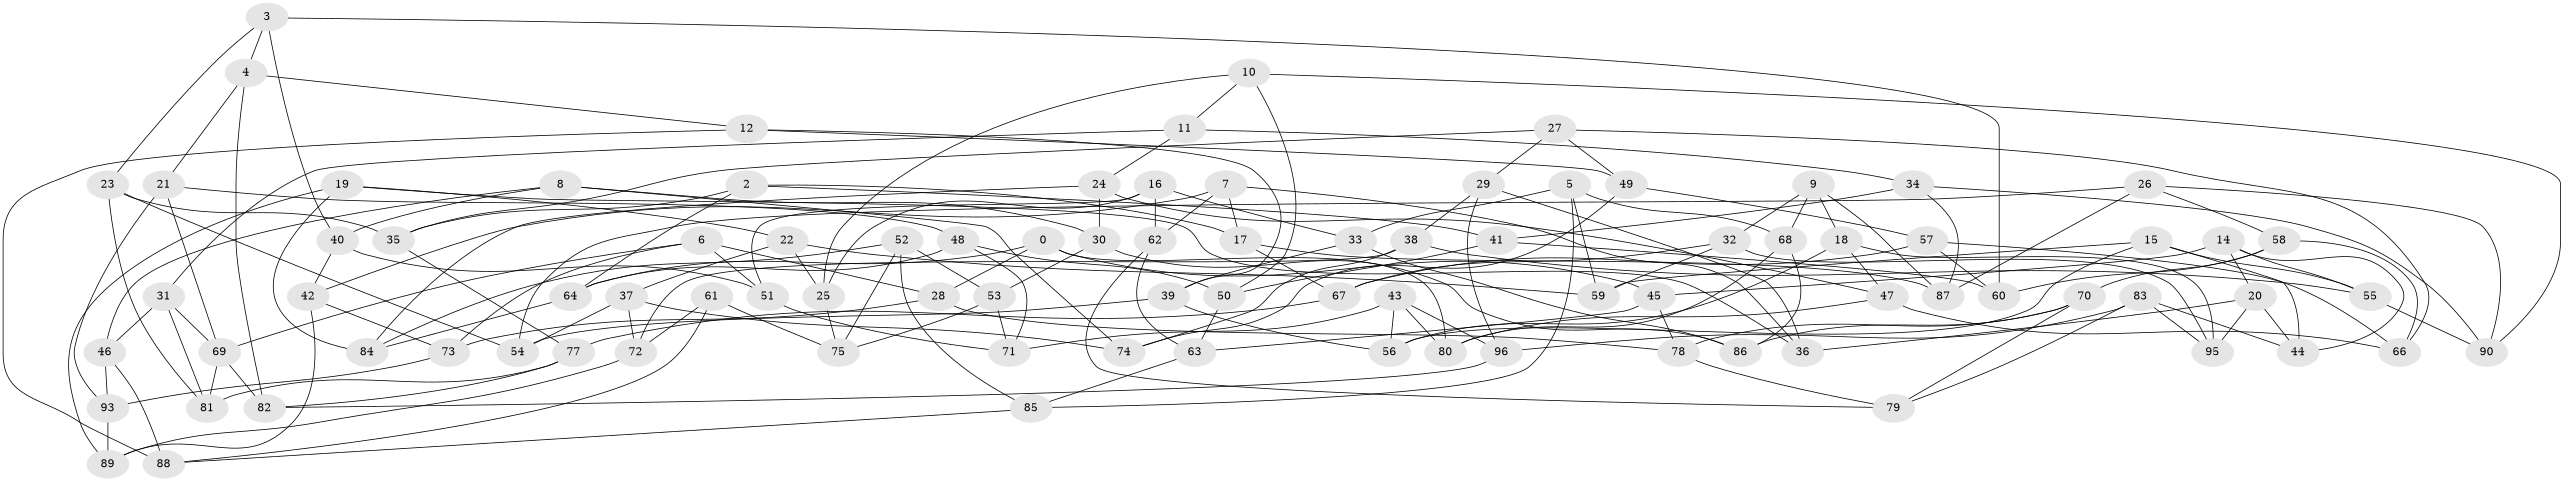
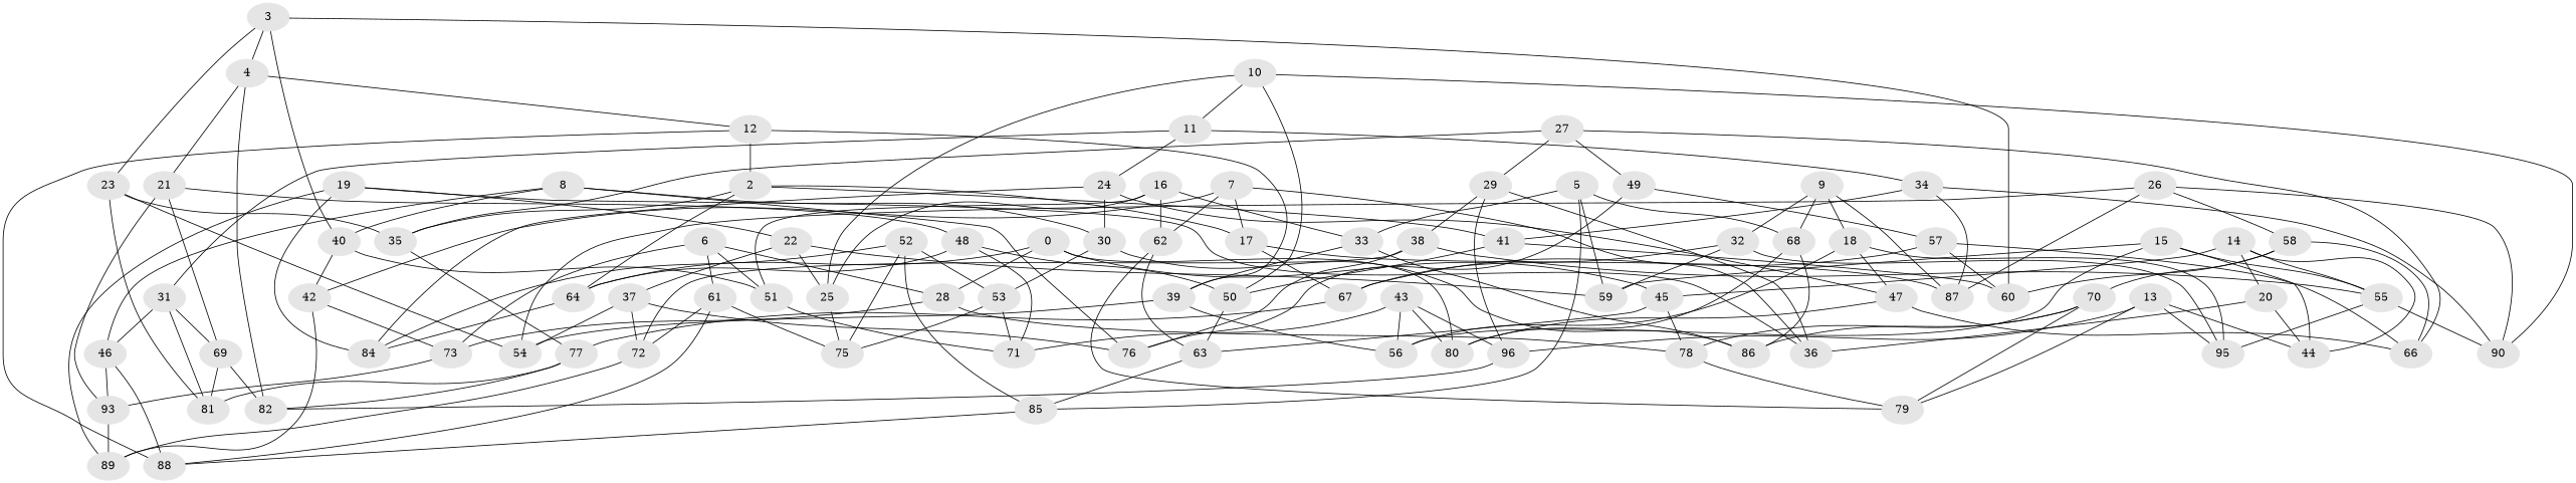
  graph {
    node [color=gray90 style=filled]
    n1 [label=0]
    28
    45
    64
    80
    73
    78
    63
    84
    2
    17
    35
    41
    87
    67
    77
    60
    50
    3
    4
    23
    40
    12
    21
    82
    54
    81
    51
    42
    39
    49
    88
    48
    69
    n35 [label=93]
    5
    33
    59
    68
    85
    86
    6
    61
    71
    75
    72
    7
    36
    62
    89
    79
    8
    30
    46
-   74
+   74 [label=76]
    53
    9
    18
    32
    n60 [label=95]
    56
    47
    10
    11
    25
    90
    24
    31
    34
    57
-   13 [label=83]
+   13
    44
    n73 [label=96]
    14
    20
    55
    15
    16
    66
    19
    22
    37
    26
    58
    70
    27
    29
    38
    43
    52
    n1 -- 28
    n1 -- 45
    n1 -- 64
    n1 -- 80
    28 -- 73
    28 -- 78
    45 -- 78
    45 -- 63
    64 -- 84
    73 -- n35
    78 -- 79
    63 -- 85
    2 -- 64
    2 -- 17
    2 -- 35
    2 -- 41
    17 -- 87
    17 -- 67
    35 -- 77
    41 -- 60
    41 -- 50
    67 -- 77
    77 -- 82
    77 -- 81
    50 -- 63
    3 -- 60
    3 -- 4
    3 -- 23
    3 -- 40
    4 -- 12
    4 -- 21
    4 -- 82
    23 -- 35
    23 -- 54
    23 -- 81
    40 -- 51
    40 -- 42
    12 -- 39
-   12 -- 49
+   12 -- 2
    12 -- 88
    21 -- 48
    21 -- 69
    21 -- n35
    51 -- 71
    42 -- 73
    42 -- 89
    39 -- 54
    39 -- 56
    49 -- 74
    49 -- 57
    48 -- 64
    48 -- 50
    48 -- 71
    69 -- 82
    69 -- 81
    n35 -- 89
    5 -- 33
    5 -- 59
    5 -- 68
    5 -- 85
    33 -- 39
    33 -- 86
    68 -- 80
    68 -- 86
    85 -- 88
    6 -- 28
    6 -- 73
    6 -- 51
-   6 -- 69
+   6 -- 61
    61 -- 88
    61 -- 75
    61 -- 72
    72 -- 89
    7 -- 17
    7 -- 42
    7 -- 36
    7 -- 62
    62 -- 63
    62 -- 79
    8 -- 40
    8 -- 30
    8 -- 46
    8 -- 74
    30 -- 86
    30 -- 53
    46 -- 88
    46 -- n35
    53 -- 71
    53 -- 75
    9 -- 87
    9 -- 68
    9 -- 18
    9 -- 32
    18 -- n60
    18 -- 56
    18 -- 47
    32 -- 67
    32 -- 59
    32 -- n60
    47 -- 80
    47 -- 66
    10 -- 50
    10 -- 11
    10 -- 25
    10 -- 90
    11 -- 24
    11 -- 31
    11 -- 34
    25 -- 75
    24 -- 84
    24 -- 30
    24 -- 47
    31 -- 81
    31 -- 69
    31 -- 46
    34 -- 41
    34 -- 87
    34 -- 90
    57 -- 67
    57 -- 60
    57 -- 66
    13 -- 79
    13 -- n60
    13 -- 44
    13 -- n73
    n73 -- 82
    14 -- 45
    14 -- 44
    14 -- 20
    14 -- 55
    20 -- 36
-   20 -- n60
+   55 -- n60
    20 -- 44
    55 -- 90
    15 -- 59
    15 -- 56
    15 -- 44
    15 -- 55
    16 -- 51
    16 -- 33
    16 -- 62
    16 -- 25
    19 -- 84
    19 -- 36
    19 -- 89
    19 -- 22
    22 -- 59
    22 -- 25
    22 -- 37
    37 -- 54
    37 -- 72
    37 -- 74
    26 -- 87
    26 -- 54
    26 -- 90
    26 -- 58
    58 -- 60
    58 -- 66
    58 -- 70
    70 -- 78
    70 -- 86
    70 -- 79
    27 -- 35
    27 -- 49
    27 -- 66
    27 -- 29
    29 -- 36
    29 -- n73
    29 -- 38
    38 -- 72
    38 -- 74
    38 -- 55
    43 -- 80
    43 -- 71
    43 -- 56
    43 -- n73
    52 -- 84
    52 -- 85
    52 -- 75
    52 -- 53
  }
